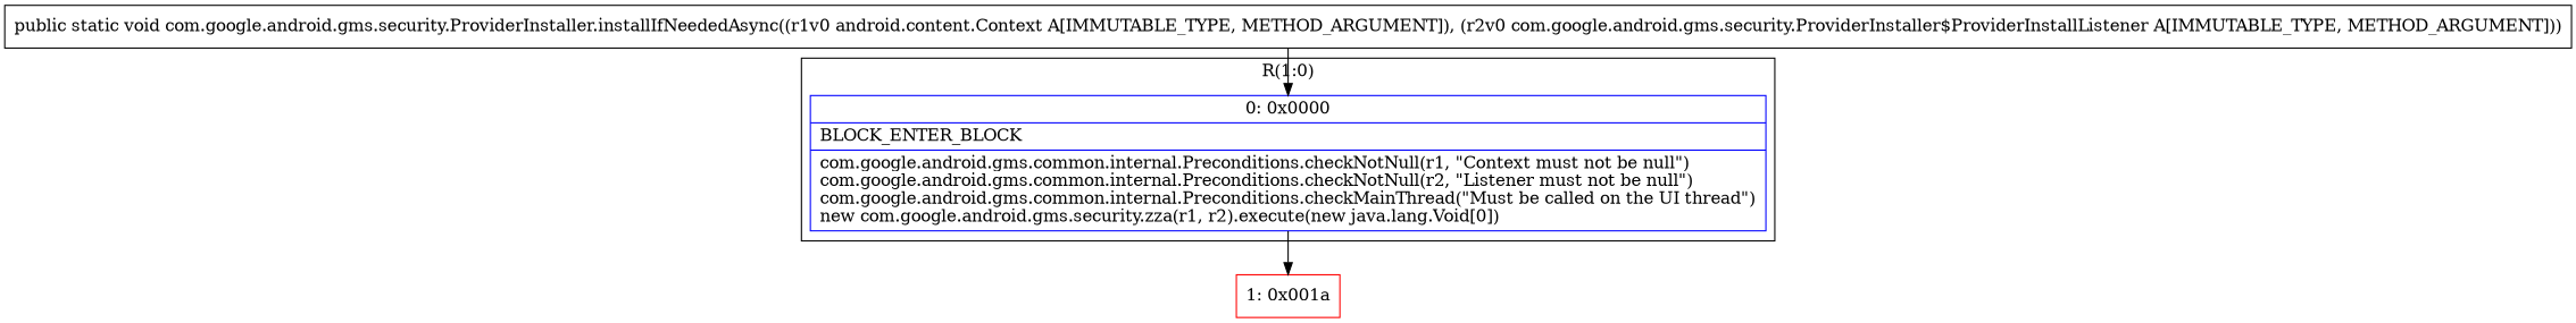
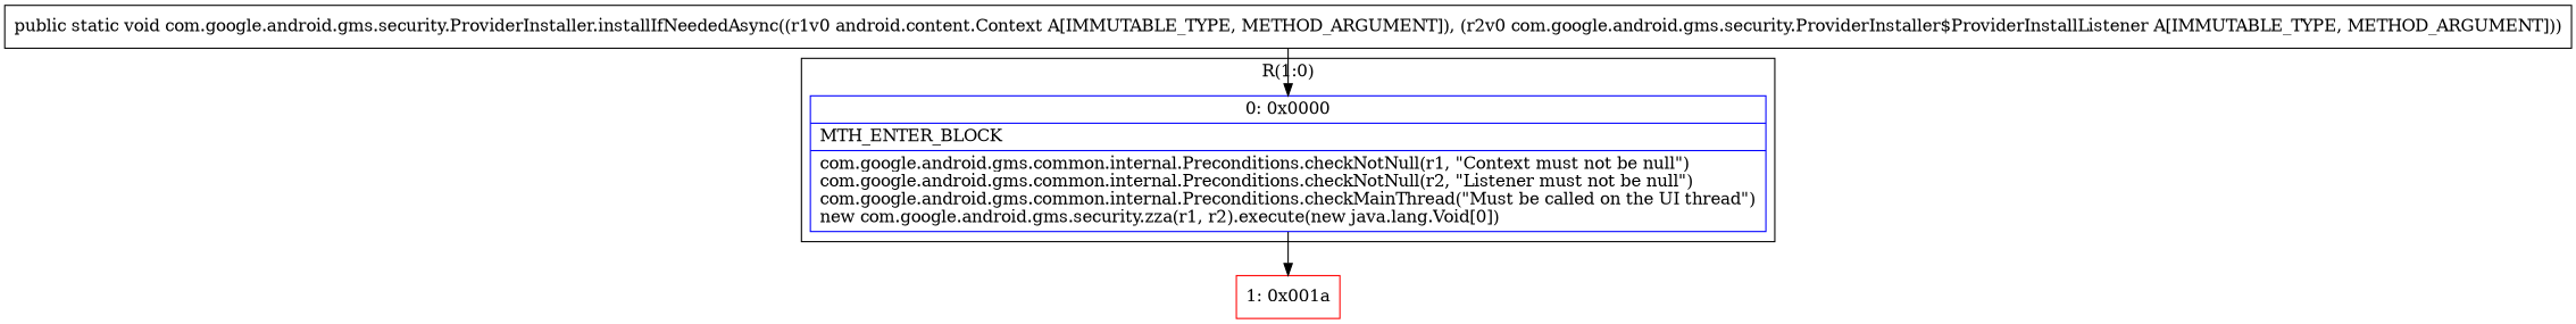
  digraph {
    node [shape=record]
-   n1 [color=blue label="{0\:\ 0x0000|BLOCK_ENTER_BLOCK\l|com.google.android.gms.common.internal.Preconditions.checkNotNull(r1, \"Context must not be null\")\lcom.google.android.gms.common.internal.Preconditions.checkNotNull(r2, \"Listener must not be null\")\lcom.google.android.gms.common.internal.Preconditions.checkMainThread(\"Must be called on the UI thread\")\lnew com.google.android.gms.security.zza(r1, r2).execute(new java.lang.Void[0])\l}"]
+   n1 [color=blue label="{0\:\ 0x0000|MTH_ENTER_BLOCK\l|com.google.android.gms.common.internal.Preconditions.checkNotNull(r1, \"Context must not be null\")\lcom.google.android.gms.common.internal.Preconditions.checkNotNull(r2, \"Listener must not be null\")\lcom.google.android.gms.common.internal.Preconditions.checkMainThread(\"Must be called on the UI thread\")\lnew com.google.android.gms.security.zza(r1, r2).execute(new java.lang.Void[0])\l}"]
    n2 [color=red label="{1\:\ 0x001a}"]
    n3 [label="{public static void com.google.android.gms.security.ProviderInstaller.installIfNeededAsync((r1v0 android.content.Context A[IMMUTABLE_TYPE, METHOD_ARGUMENT]), (r2v0 com.google.android.gms.security.ProviderInstaller$ProviderInstallListener A[IMMUTABLE_TYPE, METHOD_ARGUMENT])) }"]
    subgraph cluster_1 {
      label="R(1:0)"
      n1
    }
    n1 -> n2
    n3 -> n1
  }
